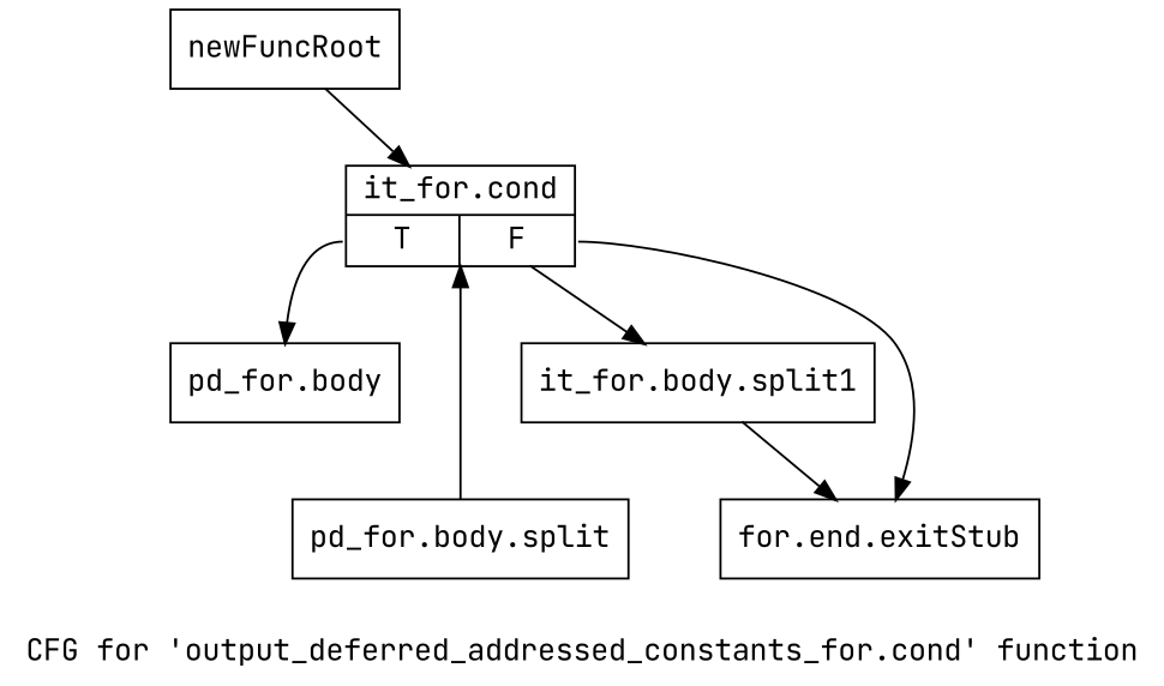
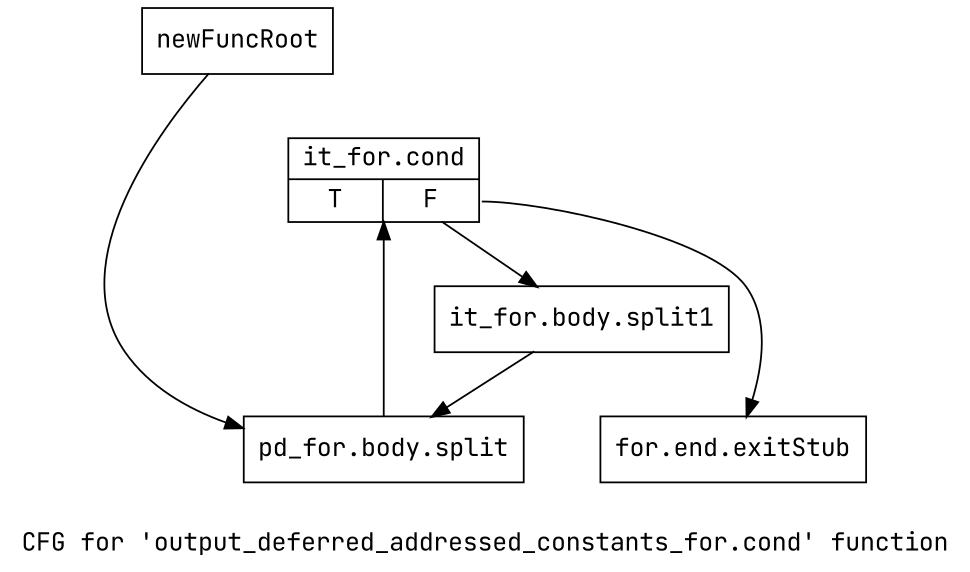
  digraph {
    fontname="JetBrains Mono"
    label="CFG for 'output_deferred_addressed_constants_for.cond' function"
    node [fontname="JetBrains Mono" shape=record]
    edge [fontname="JetBrains Mono"]
    n1 [label="{newFuncRoot}"]
    n2 [label="{it_for.cond|{<s0>T|<s1>F}}"]
    n3 [label="{for.end.exitStub}"]
-   n4 [label="{pd_for.body}"]
    n5 [label="{it_for.body.split1}"]
    n6 [label="{pd_for.body.split}"]
-   n1 -> n2
+   n1 -> n6
    n2 -> n3 [tailport=s1]
-   n2 -> n4 [tailport=s0]
    n2 -> n5
-   n5 -> n3
+   n5 -> n6
    n6 -> n2
  }
